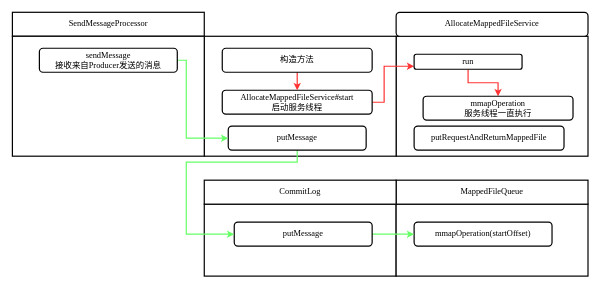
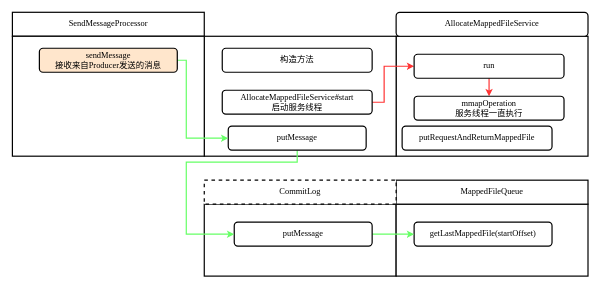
  <mxCell id="0" />
  <mxCell id="1" parent="0" />
  <mxCell id="2" value="" style="rounded=0;whiteSpace=wrap;html=1;fontFamily=Comic Sans MS;fontSize=14;strokeWidth=2;" parent="1" vertex="1"><mxGeometry x="340" y="340" width="320" height="120" as="geometry" /></mxCell>
  <mxCell id="3" value="" style="rounded=0;whiteSpace=wrap;html=1;fontFamily=Comic Sans MS;fontSize=14;strokeWidth=2;" parent="1" vertex="1"><mxGeometry x="660" y="340" width="320" height="120" as="geometry" /></mxCell>
  <mxCell id="4" value="" style="rounded=0;whiteSpace=wrap;html=1;fontFamily=Comic Sans MS;fontSize=14;strokeWidth=2;" parent="1" vertex="1"><mxGeometry x="660" y="60" width="320" height="200" as="geometry" /></mxCell>
  <mxCell id="5" value="" style="rounded=0;whiteSpace=wrap;html=1;fontFamily=Comic Sans MS;fontSize=14;strokeWidth=2;" parent="1" vertex="1"><mxGeometry x="340" y="60" width="320" height="200" as="geometry" /></mxCell>
  <mxCell id="6" style="edgeStyle=orthogonalEdgeStyle;rounded=0;orthogonalLoop=1;jettySize=auto;html=1;fontFamily=Comic Sans MS;fontSize=14;strokeWidth=2;strokeColor=#FF3333;" parent="1" source="7" target="10" edge="1"><mxGeometry relative="1" as="geometry"><Array as="points"><mxPoint x="640" y="170" /><mxPoint x="640" y="110" /></Array></mxGeometry></mxCell>
  <mxCell id="7" value="&lt;span style=&quot;font-family: &amp;#34;comic sans ms&amp;#34; ; font-size: 14px&quot;&gt;AllocateMappedFileService#start&lt;br&gt;启动服务线程&lt;br&gt;&lt;/span&gt;" style="rounded=1;whiteSpace=wrap;html=1;strokeWidth=2;" parent="1" vertex="1"><mxGeometry x="370" y="150" width="250" height="40" as="geometry" /></mxCell>
  <mxCell id="8" value="&lt;span&gt;AllocateMappedFileService&lt;/span&gt;" style="whiteSpace=wrap;html=1;fontFamily=Comic Sans MS;fontSize=14;strokeWidth=2;rounded=1;" parent="1" vertex="1"><mxGeometry x="660" y="20" width="320" height="40" as="geometry" /></mxCell>
  <mxCell id="9" style="edgeStyle=orthogonalEdgeStyle;rounded=0;orthogonalLoop=1;jettySize=auto;html=1;fontFamily=Comic Sans MS;fontSize=14;strokeWidth=2;strokeColor=#FF3333;" parent="1" source="10" target="11" edge="1"><mxGeometry relative="1" as="geometry" /></mxCell>
- <mxCell id="10" value="&lt;font face=&quot;Comic Sans MS&quot;&gt;&lt;span style=&quot;font-size: 14px&quot;&gt;run&lt;/span&gt;&lt;/font&gt;" style="rounded=1;whiteSpace=wrap;html=1;strokeWidth=2;" parent="1" vertex="1"><mxGeometry x="690" y="90" width="180" height="25" as="geometry" /></mxCell>
- <mxCell id="11" value="&lt;font face=&quot;Comic Sans MS&quot;&gt;&lt;span style=&quot;font-size: 14px&quot;&gt;mmapOperation&lt;br&gt;服务线程一直执行&lt;br&gt;&lt;/span&gt;&lt;/font&gt;" style="rounded=1;whiteSpace=wrap;html=1;strokeWidth=2;" parent="1" vertex="1"><mxGeometry x="705" y="160" width="250" height="40" as="geometry" /></mxCell>
- <mxCell id="12" style="edgeStyle=orthogonalEdgeStyle;rounded=0;orthogonalLoop=1;jettySize=auto;html=1;fontFamily=Comic Sans MS;fontSize=14;strokeWidth=2;strokeColor=#FF3333;" parent="1" source="13" target="7" edge="1"><mxGeometry relative="1" as="geometry" /></mxCell>
+ <mxCell id="10" value="&lt;font face=&quot;Comic Sans MS&quot;&gt;&lt;span style=&quot;font-size: 14px&quot;&gt;run&lt;/span&gt;&lt;/font&gt;" style="rounded=1;whiteSpace=wrap;html=1;strokeWidth=2;" parent="1" vertex="1"><mxGeometry x="690" y="90" width="250" height="40" as="geometry" /></mxCell>
+ <mxCell id="11" value="&lt;font face=&quot;Comic Sans MS&quot;&gt;&lt;span style=&quot;font-size: 14px&quot;&gt;mmapOperation&lt;br&gt;服务线程一直执行&lt;br&gt;&lt;/span&gt;&lt;/font&gt;" style="rounded=1;whiteSpace=wrap;html=1;strokeWidth=2;" parent="1" vertex="1"><mxGeometry x="690" y="160" width="250" height="40" as="geometry" /></mxCell>
  <mxCell id="13" value="&lt;font face=&quot;comic sans ms&quot;&gt;&lt;span style=&quot;font-size: 14px&quot;&gt;构造方法&lt;/span&gt;&lt;/font&gt;" style="rounded=1;whiteSpace=wrap;html=1;strokeWidth=2;" parent="1" vertex="1"><mxGeometry x="370" y="80" width="250" height="40" as="geometry" /></mxCell>
  <mxCell id="14" value="MappedFileQueue" style="rounded=0;whiteSpace=wrap;html=1;fontFamily=Comic Sans MS;fontSize=14;strokeWidth=2;" parent="1" vertex="1"><mxGeometry x="660" y="300" width="320" height="40" as="geometry" /></mxCell>
- <mxCell id="15" value="mmapOperation(startOffset)" style="rounded=1;whiteSpace=wrap;html=1;fontFamily=Comic Sans MS;fontSize=14;strokeWidth=2;" parent="1" vertex="1"><mxGeometry x="690" y="370" width="230" height="40" as="geometry" /></mxCell>
- <mxCell id="16" value="CommitLog" style="rounded=0;whiteSpace=wrap;html=1;fontFamily=Comic Sans MS;fontSize=14;strokeWidth=2;" parent="1" vertex="1"><mxGeometry x="340" y="300" width="320" height="40" as="geometry" /></mxCell>
+ <mxCell id="15" value="getLastMappedFile(startOffset)" style="rounded=1;whiteSpace=wrap;html=1;fontFamily=Comic Sans MS;fontSize=14;strokeWidth=2;" parent="1" vertex="1"><mxGeometry x="690" y="370" width="230" height="40" as="geometry" /></mxCell>
+ <mxCell id="16" value="CommitLog" style="rounded=0;whiteSpace=wrap;html=1;fontFamily=Comic Sans MS;fontSize=14;strokeWidth=2;dashed=1;" parent="1" vertex="1"><mxGeometry x="340" y="300" width="320" height="40" as="geometry" /></mxCell>
  <mxCell id="17" style="edgeStyle=orthogonalEdgeStyle;rounded=0;orthogonalLoop=1;jettySize=auto;html=1;entryX=0;entryY=0.5;entryDx=0;entryDy=0;fontFamily=Comic Sans MS;fontSize=14;strokeWidth=2;strokeColor=#66FF66;" parent="1" source="18" target="15" edge="1"><mxGeometry relative="1" as="geometry" /></mxCell>
  <mxCell id="18" value="putMessage" style="rounded=1;whiteSpace=wrap;html=1;fontFamily=Comic Sans MS;fontSize=14;strokeWidth=2;" parent="1" vertex="1"><mxGeometry x="390" y="370" width="230" height="40" as="geometry" /></mxCell>
  <mxCell id="19" style="edgeStyle=orthogonalEdgeStyle;rounded=0;orthogonalLoop=1;jettySize=auto;html=1;entryX=0;entryY=0.5;entryDx=0;entryDy=0;fontFamily=Comic Sans MS;fontSize=14;strokeWidth=2;strokeColor=#66FF66;" parent="1" source="20" target="18" edge="1"><mxGeometry relative="1" as="geometry"><Array as="points"><mxPoint x="495" y="270" /><mxPoint x="310" y="270" /><mxPoint x="310" y="390" /></Array></mxGeometry></mxCell>
  <mxCell id="20" value="putMessage" style="rounded=1;whiteSpace=wrap;html=1;fontFamily=Comic Sans MS;fontSize=14;strokeWidth=2;" parent="1" vertex="1"><mxGeometry x="380" y="210" width="230" height="40" as="geometry" /></mxCell>
  <mxCell id="21" value="SendMessageProcessor" style="rounded=0;whiteSpace=wrap;html=1;fontFamily=Comic Sans MS;fontSize=14;strokeWidth=2;" parent="1" vertex="1"><mxGeometry x="20" y="20" width="320" height="40" as="geometry" /></mxCell>
  <mxCell id="22" value="" style="rounded=0;whiteSpace=wrap;html=1;fontFamily=Comic Sans MS;fontSize=14;strokeWidth=2;" parent="1" vertex="1"><mxGeometry x="20" y="60" width="320" height="200" as="geometry" /></mxCell>
  <mxCell id="23" style="edgeStyle=orthogonalEdgeStyle;rounded=0;orthogonalLoop=1;jettySize=auto;html=1;entryX=0;entryY=0.5;entryDx=0;entryDy=0;fontFamily=Comic Sans MS;fontSize=14;strokeWidth=2;strokeColor=#66FF66;" parent="1" source="24" target="20" edge="1"><mxGeometry relative="1" as="geometry"><Array as="points"><mxPoint x="310" y="100" /><mxPoint x="310" y="230" /></Array></mxGeometry></mxCell>
- <mxCell id="24" value="sendMessage&lt;br&gt;接收来自Producer发送的消息" style="rounded=1;whiteSpace=wrap;html=1;fontFamily=Comic Sans MS;fontSize=14;strokeWidth=2;" parent="1" vertex="1"><mxGeometry x="65" y="80" width="230" height="40" as="geometry" /></mxCell>
- <mxCell id="25" value="&lt;font face=&quot;Comic Sans MS&quot;&gt;&lt;span style=&quot;font-size: 14px&quot;&gt;putRequestAndReturnMappedFile&lt;/span&gt;&lt;/font&gt;" style="rounded=1;whiteSpace=wrap;html=1;strokeWidth=2;" parent="1" vertex="1"><mxGeometry x="690" y="210" width="250" height="40" as="geometry" /></mxCell>
+ <mxCell id="24" value="sendMessage&lt;br&gt;接收来自Producer发送的消息" style="rounded=1;whiteSpace=wrap;html=1;fontFamily=Comic Sans MS;fontSize=14;strokeWidth=2;fillColor=#ffe6cc;" parent="1" vertex="1"><mxGeometry x="65" y="80" width="230" height="40" as="geometry" /></mxCell>
+ <mxCell id="25" value="&lt;font face=&quot;Comic Sans MS&quot;&gt;&lt;span style=&quot;font-size: 14px&quot;&gt;putRequestAndReturnMappedFile&lt;/span&gt;&lt;/font&gt;" style="rounded=1;whiteSpace=wrap;html=1;strokeWidth=2;" parent="1" vertex="1"><mxGeometry x="670" y="210" width="250" height="40" as="geometry" /></mxCell>
